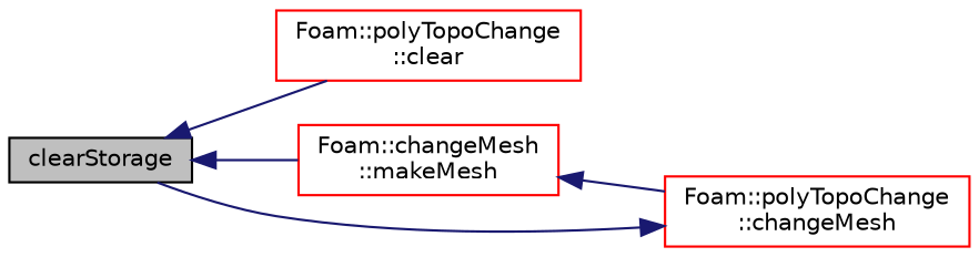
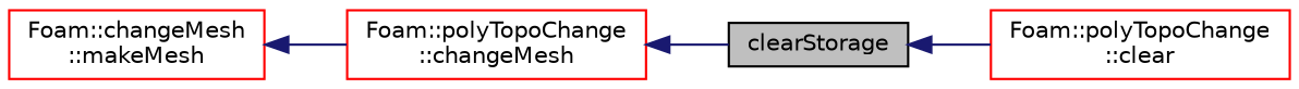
  digraph {
    fontname="DejaVu Sans"
    rankdir=LR
    node [color=red fontname="DejaVu Sans" fontsize=10 shape=record]
    edge [color=midnightblue dir=back fontname="DejaVu Sans" fontsize=10 labelfontname=FreeSans labelfontsize=10 style=solid]
    n1 [color=black fillcolor=grey75 fontcolor=black height=0.2 label=clearStorage style=filled width=0.4]
    n2 [height=0.2 label="Foam::polyTopoChange\l::clear" width=0.4]
    n3 [height=0.2 label="Foam::changeMesh\l::makeMesh" width=0.4]
    n4 [height=0.2 label="Foam::polyTopoChange\l::changeMesh" width=0.4]
    n1 -> n2
-   n1 -> n3
    n3 -> n4
    n4 -> n1
  }
